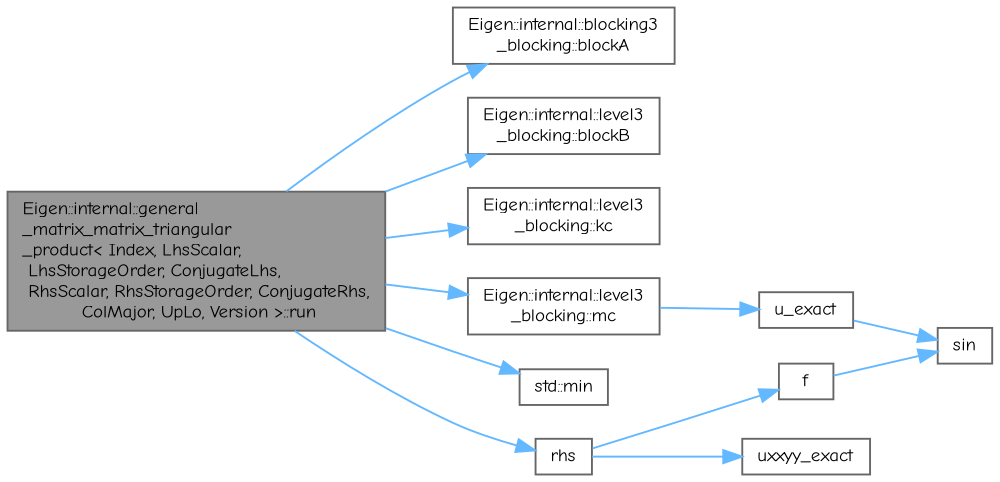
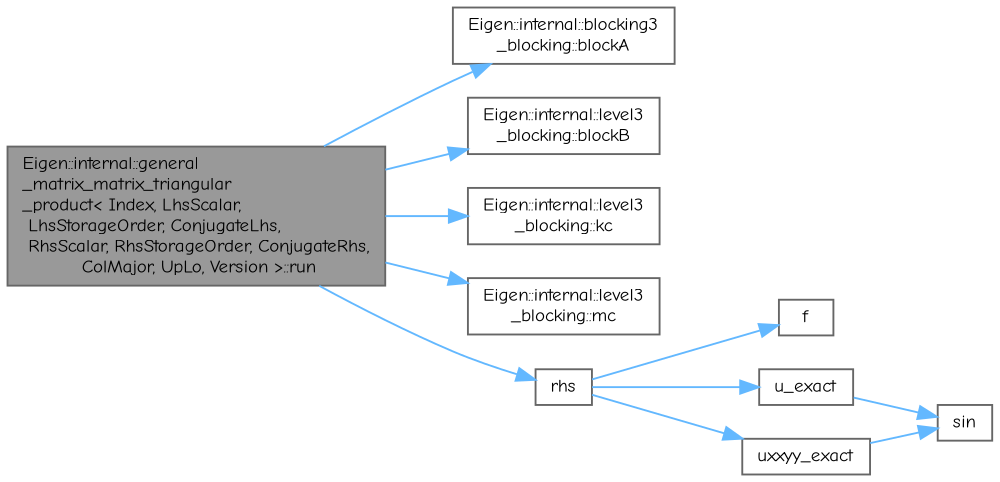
  digraph {
    fontname="Comic Neue"
    rankdir=LR
    node [color=grey40 fillcolor=white fontname="Comic Neue" fontsize=10 shape=box style=filled]
    edge [color=steelblue1 fontname="Comic Neue" fontsize=10 labelfontname=Helvetica labelfontsize=10 style=solid]
    n1 [color=gray40 fillcolor=grey60 fontcolor=black height=0.2 label="Eigen::internal::general\l_matrix_matrix_triangular\l_product\< Index, LhsScalar,\l LhsStorageOrder, ConjugateLhs,\l RhsScalar, RhsStorageOrder, ConjugateRhs,\l ColMajor, UpLo, Version \>::run" width=0.4]
    n2 [height=0.2 label="Eigen::internal::blocking3\l_blocking::blockA" width=0.4]
    n3 [height=0.2 label="Eigen::internal::level3\l_blocking::blockB" width=0.4]
    n4 [height=0.2 label="Eigen::internal::level3\l_blocking::kc" width=0.4]
    n5 [height=0.2 label="Eigen::internal::level3\l_blocking::mc" width=0.4]
-   n6 [height=0.2 label="std::min" width=0.4]
    n7 [height=0.2 label=rhs width=0.4]
    n8 [height=0.2 label=f width=0.4]
    n9 [height=0.2 label=u_exact width=0.4]
    n10 [height=0.2 label=uxxyy_exact width=0.4]
    n11 [height=0.2 label=sin width=0.4]
    n1 -> n2
    n1 -> n3
    n1 -> n4
    n1 -> n5
-   n1 -> n6
    n1 -> n7
    n7 -> n8
-   n5 -> n9
+   n7 -> n9
    n7 -> n10
    n9 -> n11
-   n8 -> n11
+   n10 -> n11
  }
